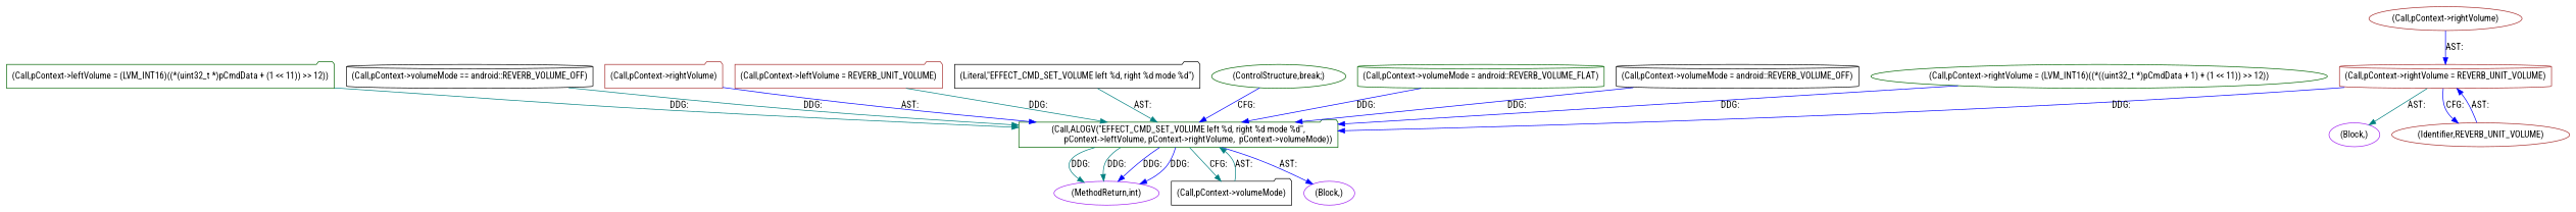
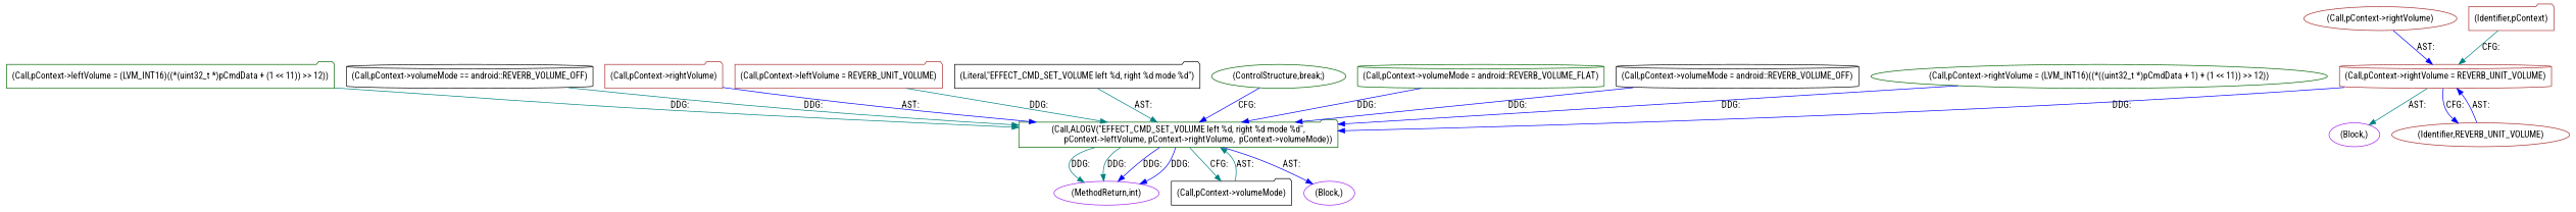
  digraph {
    fontname="Roboto Condensed"
    node [color=brown fontname="Roboto Condensed" shape=folder]
    edge [color=blue fontname="Roboto Condensed"]
    n1 [label="(Call,pContext->rightVolume = REVERB_UNIT_VOLUME)" shape=cylinder]
    n2 [color=darkgreen label="(Call,ALOGV(\"EFFECT_CMD_SET_VOLUME left %d, right %d mode %d\",\n                    pContext->leftVolume, pContext->rightVolume,  pContext->volumeMode))"]
    n3 [color=purple label="(Block,)" shape=ellipse]
    n4 [label="(Identifier,REVERB_UNIT_VOLUME)" shape=ellipse]
    n5 [color=purple label="(MethodReturn,int)" shape=ellipse]
    n6 [color=black label="(Call,pContext->volumeMode)"]
    n7 [color=purple label="(Block,)" shape=ellipse]
    n8 [color=darkgreen label="(Call,pContext->leftVolume = (LVM_INT16)((*(uint32_t *)pCmdData + (1 << 11)) >> 12))"]
    n9 [color=black label="(Call,pContext->volumeMode == android::REVERB_VOLUME_OFF)" shape=cylinder]
    n10 [label="(Call,pContext->rightVolume)"]
    n11 [label="(Call,pContext->leftVolume = REVERB_UNIT_VOLUME)"]
    n12 [color=black label="(Literal,\"EFFECT_CMD_SET_VOLUME left %d, right %d mode %d\")"]
    n13 [color=darkgreen label="(ControlStructure,break;)" shape=ellipse]
    n14 [color=darkgreen label="(Call,pContext->volumeMode = android::REVERB_VOLUME_FLAT)" shape=cylinder]
    n15 [color=black label="(Call,pContext->volumeMode = android::REVERB_VOLUME_OFF)" shape=cylinder]
    n16 [label="(Call,pContext->rightVolume)" shape=ellipse]
+   n17 [label="(Identifier,pContext)"]
    n18 [color=darkgreen label="(Call,pContext->rightVolume = (LVM_INT16)((*((uint32_t *)pCmdData + 1) + (1 << 11)) >> 12))" shape=ellipse]
    n1 -> n2 [label="DDG: "]
    n1 -> n3 [color=teal label="AST: "]
    n1 -> n4 [label="CFG: "]
    n2 -> n5 [color=teal label="DDG: "]
    n2 -> n5 [color=teal label="DDG: "]
    n2 -> n5 [label="DDG: "]
    n2 -> n5 [label="DDG: "]
    n2 -> n6 [color=teal label="CFG: "]
    n2 -> n7 [label="AST: "]
    n4 -> n1 [label="AST: "]
    n6 -> n2 [color=teal label="AST: "]
    n8 -> n2 [color=teal label="DDG: "]
    n9 -> n2 [color=teal label="DDG: "]
    n10 -> n2 [label="AST: "]
    n11 -> n2 [color=teal label="DDG: "]
    n12 -> n2 [color=teal label="AST: "]
    n13 -> n2 [label="CFG: "]
    n14 -> n2 [label="DDG: "]
    n15 -> n2 [label="DDG: "]
    n16 -> n1 [label="AST: "]
+   n17 -> n1 [color=teal label="CFG: "]
    n18 -> n2 [label="DDG: "]
  }
